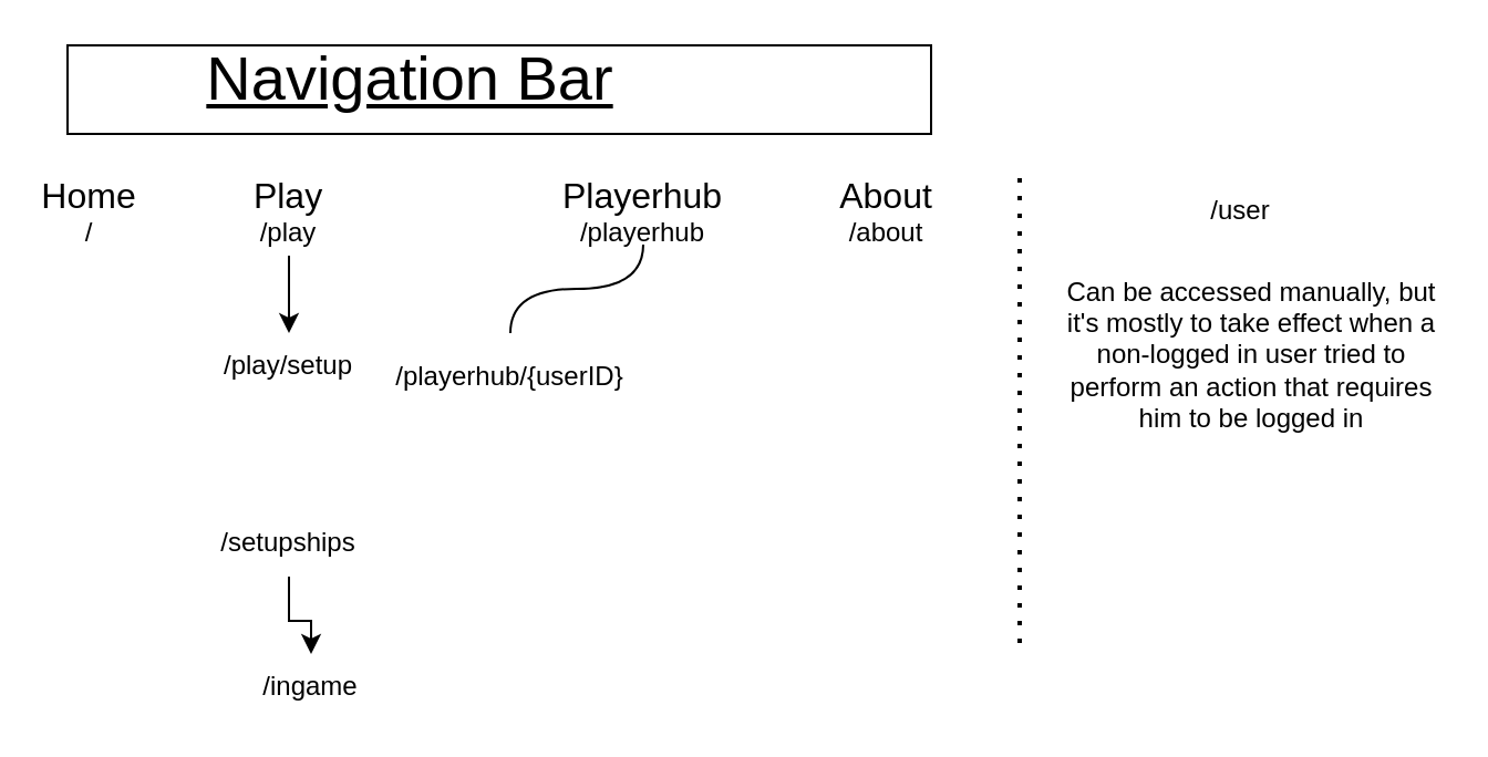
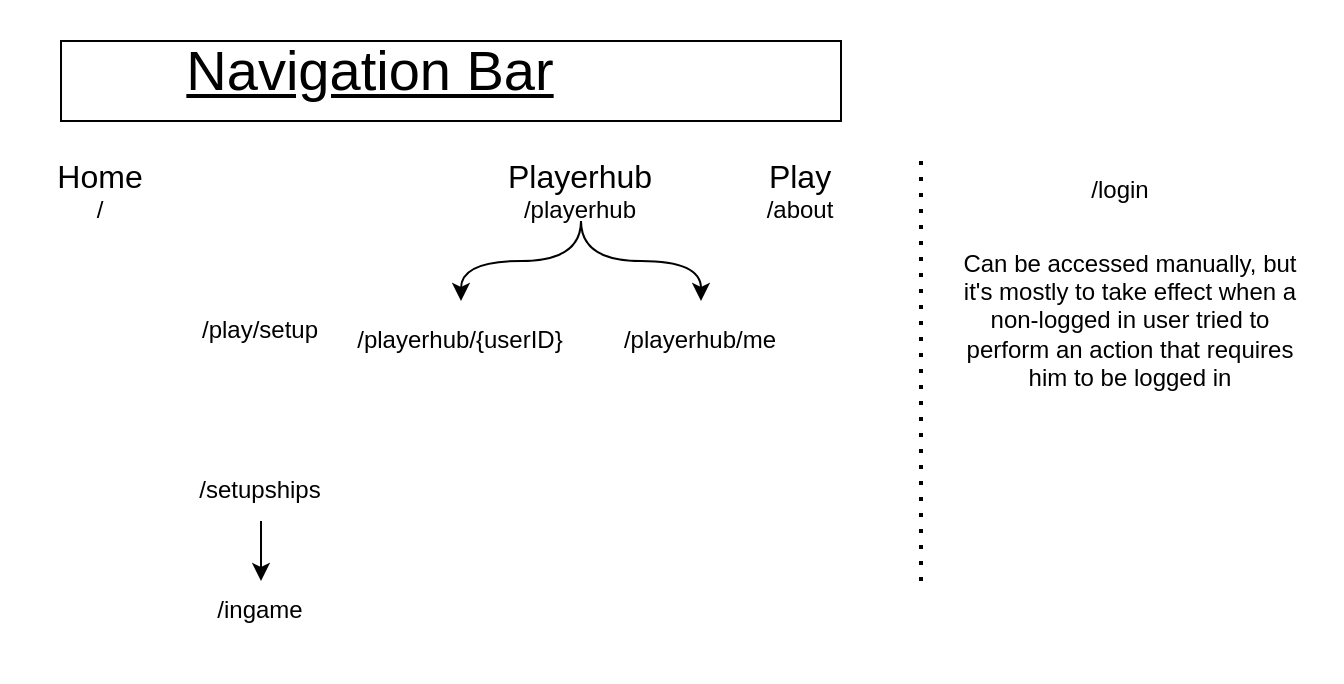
  <mxCell id="0" />
  <mxCell id="1" parent="0" />
  <mxCell id="2" value="&lt;font style=&quot;font-size: 28px;&quot;&gt;&lt;u&gt;Navigation Bar&lt;/u&gt;&lt;/font&gt;" style="text;html=1;strokeColor=none;fillColor=none;align=center;verticalAlign=middle;whiteSpace=wrap;rounded=0;" vertex="1" parent="1"><mxGeometry x="47" y="25" width="276" height="20" as="geometry" /></mxCell>
- <mxCell id="3" value="&lt;font style=&quot;font-size: 16px;&quot;&gt;Home&lt;/font&gt;&lt;br&gt;/" style="text;html=1;strokeColor=none;fillColor=none;align=center;verticalAlign=middle;whiteSpace=wrap;rounded=0;" vertex="1" parent="1"><mxGeometry x="10" y="80" width="60" height="30" as="geometry" /></mxCell>
- <mxCell id="4" style="edgeStyle=orthogonalEdgeStyle;rounded=0;orthogonalLoop=1;jettySize=auto;html=1;entryX=0.5;entryY=0;entryDx=0;entryDy=0;fontSize=12;" edge="1" parent="1" source="5" target="10"><mxGeometry relative="1" as="geometry" /></mxCell>
- <mxCell id="5" value="&lt;font style=&quot;font-size: 16px;&quot;&gt;Play&lt;br&gt;&lt;/font&gt;/play" style="text;html=1;strokeColor=none;fillColor=none;align=center;verticalAlign=middle;whiteSpace=wrap;rounded=0;" vertex="1" parent="1"><mxGeometry x="100" y="75" width="60" height="40" as="geometry" /></mxCell>
- <mxCell id="6" style="edgeStyle=orthogonalEdgeStyle;curved=1;rounded=0;orthogonalLoop=1;jettySize=auto;html=1;exitX=0.5;exitY=1;exitDx=0;exitDy=0;entryX=0.5;entryY=0;entryDx=0;entryDy=0;fontSize=12;endArrow=none;" edge="1" parent="1" source="8" target="17"><mxGeometry relative="1" as="geometry" /></mxCell>
+ <mxCell id="3" value="&lt;font style=&quot;font-size: 16px;&quot;&gt;Home&lt;/font&gt;&lt;br&gt;/" style="text;html=1;strokeColor=none;fillColor=none;align=center;verticalAlign=middle;whiteSpace=wrap;rounded=0;" vertex="1" parent="1"><mxGeometry x="20" y="80" width="60" height="30" as="geometry" /></mxCell>
+ <mxCell id="6" style="edgeStyle=orthogonalEdgeStyle;curved=1;rounded=0;orthogonalLoop=1;jettySize=auto;html=1;exitX=0.5;exitY=1;exitDx=0;exitDy=0;entryX=0.5;entryY=0;entryDx=0;entryDy=0;fontSize=12;" edge="1" parent="1" source="8" target="17"><mxGeometry relative="1" as="geometry" /></mxCell>
+ <mxCell id="7" style="edgeStyle=orthogonalEdgeStyle;curved=1;rounded=0;orthogonalLoop=1;jettySize=auto;html=1;exitX=0.5;exitY=1;exitDx=0;exitDy=0;fontSize=12;" edge="1" parent="1" source="8" target="18"><mxGeometry relative="1" as="geometry" /></mxCell>
  <mxCell id="8" value="&lt;font style=&quot;font-size: 16px;&quot;&gt;&lt;font style=&quot;font-size: 16px;&quot;&gt;Playerhub&lt;/font&gt;&lt;br&gt;&lt;/font&gt;/playerhub" style="text;html=1;strokeColor=none;fillColor=none;align=center;verticalAlign=middle;whiteSpace=wrap;rounded=0;" vertex="1" parent="1"><mxGeometry x="250" y="80" width="80" height="30" as="geometry" /></mxCell>
- <mxCell id="9" value="&lt;font style=&quot;font-size: 16px;&quot;&gt;About&lt;br&gt;&lt;/font&gt;/about" style="text;html=1;strokeColor=none;fillColor=none;align=center;verticalAlign=middle;whiteSpace=wrap;rounded=0;" vertex="1" parent="1"><mxGeometry x="370" y="80" width="60" height="30" as="geometry" /></mxCell>
+ <mxCell id="9" value="&lt;font style=&quot;font-size: 16px;&quot;&gt;Play&lt;br&gt;&lt;/font&gt;/about" style="text;html=1;strokeColor=none;fillColor=none;align=center;verticalAlign=middle;whiteSpace=wrap;rounded=0;" vertex="1" parent="1"><mxGeometry x="370" y="80" width="60" height="30" as="geometry" /></mxCell>
  <mxCell id="10" value="/play/setup" style="text;html=1;strokeColor=none;fillColor=none;align=center;verticalAlign=middle;whiteSpace=wrap;rounded=0;fontSize=12;" vertex="1" parent="1"><mxGeometry x="100" y="150" width="60" height="30" as="geometry" /></mxCell>
  <mxCell id="11" style="edgeStyle=orthogonalEdgeStyle;rounded=0;orthogonalLoop=1;jettySize=auto;html=1;fontSize=12;" edge="1" parent="1" source="12" target="13"><mxGeometry relative="1" as="geometry" /></mxCell>
  <mxCell id="12" value="/setupships" style="text;html=1;strokeColor=none;fillColor=none;align=center;verticalAlign=middle;whiteSpace=wrap;rounded=0;fontSize=12;" vertex="1" parent="1"><mxGeometry x="100" y="230" width="60" height="30" as="geometry" /></mxCell>
- <mxCell id="13" value="/ingame" style="text;html=1;strokeColor=none;fillColor=none;align=center;verticalAlign=middle;whiteSpace=wrap;rounded=0;fontSize=12;" vertex="1" parent="1"><mxGeometry x="110" y="295" width="60" height="30" as="geometry" /></mxCell>
- <mxCell id="14" value="/user" style="text;html=1;strokeColor=none;fillColor=none;align=center;verticalAlign=middle;whiteSpace=wrap;rounded=0;fontSize=12;" vertex="1" parent="1"><mxGeometry x="530" y="80" width="60" height="30" as="geometry" /></mxCell>
+ <mxCell id="13" value="/ingame" style="text;html=1;strokeColor=none;fillColor=none;align=center;verticalAlign=middle;whiteSpace=wrap;rounded=0;fontSize=12;" vertex="1" parent="1"><mxGeometry x="100" y="290" width="60" height="30" as="geometry" /></mxCell>
+ <mxCell id="14" value="/login" style="text;html=1;strokeColor=none;fillColor=none;align=center;verticalAlign=middle;whiteSpace=wrap;rounded=0;fontSize=12;" vertex="1" parent="1"><mxGeometry x="530" y="80" width="60" height="30" as="geometry" /></mxCell>
  <mxCell id="15" value="Can be accessed manually, but it's mostly to take effect when a non-logged in user tried to perform an action that requires him to be logged in" style="text;html=1;strokeColor=none;fillColor=none;align=center;verticalAlign=middle;whiteSpace=wrap;rounded=0;fontSize=12;" vertex="1" parent="1"><mxGeometry x="480" y="110" width="170" height="100" as="geometry" /></mxCell>
  <mxCell id="16" value="" style="endArrow=none;dashed=1;html=1;dashPattern=1 3;strokeWidth=2;rounded=0;fontSize=12;" edge="1" parent="1"><mxGeometry width="50" height="50" relative="1" as="geometry"><mxPoint x="460" y="290" as="sourcePoint" /><mxPoint x="460" y="80" as="targetPoint" /></mxGeometry></mxCell>
  <mxCell id="17" value="/playerhub/{userID}" style="text;html=1;strokeColor=none;fillColor=none;align=center;verticalAlign=middle;whiteSpace=wrap;rounded=0;fontSize=12;" vertex="1" parent="1"><mxGeometry x="170" y="150" width="120" height="40" as="geometry" /></mxCell>
+ <mxCell id="18" value="/playerhub/me" style="text;html=1;strokeColor=none;fillColor=none;align=center;verticalAlign=middle;whiteSpace=wrap;rounded=0;fontSize=12;" vertex="1" parent="1"><mxGeometry x="290" y="150" width="120" height="40" as="geometry" /></mxCell>
  <mxCell id="19" value="" style="rounded=0;whiteSpace=wrap;html=1;fontSize=28;fillStyle=auto;fillColor=none;" vertex="1" parent="1"><mxGeometry x="30" y="20" width="390" height="40" as="geometry" /></mxCell>
